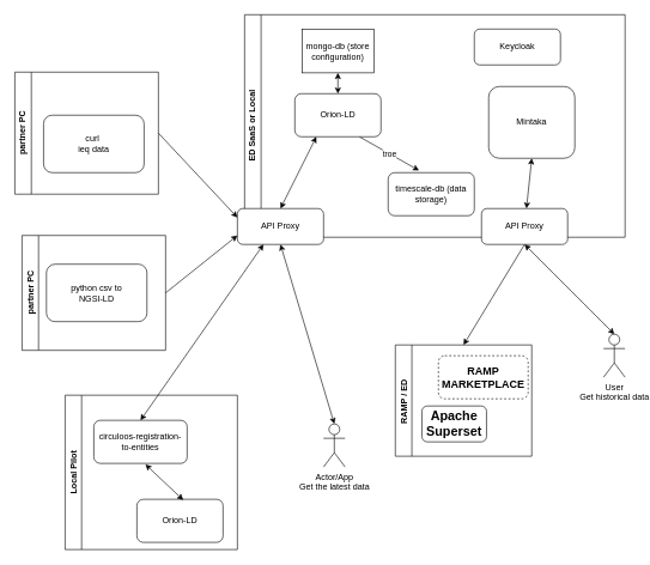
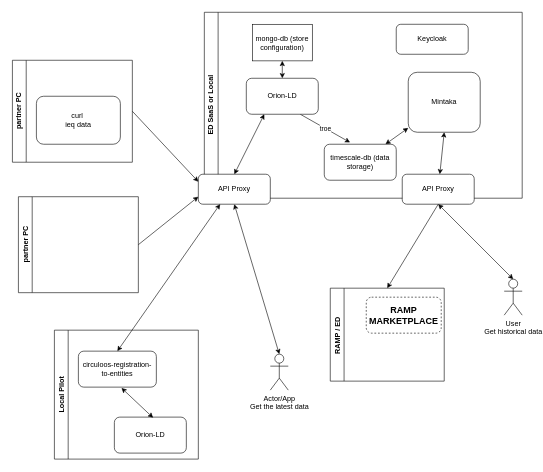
  <mxCell id="0" />
  <mxCell id="1" parent="0" />
  <mxCell id="2" value="ED SaaS or Local" style="swimlane;horizontal=0;whiteSpace=wrap;html=1;" parent="1" vertex="1"><mxGeometry x="340" y="20" width="530" height="310" as="geometry" /></mxCell>
+ <mxCell id="3" style="edgeStyle=none;html=1;startArrow=classic;startFill=1;" parent="2" source="4" target="5" edge="1"><mxGeometry relative="1" as="geometry" /></mxCell>
  <mxCell id="4" value="Mintaka" style="rounded=1;whiteSpace=wrap;html=1;" parent="2" vertex="1"><mxGeometry x="340" y="100" width="120" height="100" as="geometry" /></mxCell>
  <mxCell id="5" value="timescale-db (data storage)" style="rounded=1;whiteSpace=wrap;html=1;" parent="2" vertex="1"><mxGeometry x="200" y="220" width="120" height="60" as="geometry" /></mxCell>
  <mxCell id="6" value="mongo-db (store configuration)" style="whiteSpace=wrap;html=1;rounded=0;" parent="2" vertex="1"><mxGeometry x="80" y="20" width="100" height="61" as="geometry" /></mxCell>
  <mxCell id="7" style="edgeStyle=none;html=1;exitX=0.5;exitY=0;exitDx=0;exitDy=0;entryX=0.5;entryY=1;entryDx=0;entryDy=0;startArrow=classic;startFill=1;" parent="2" source="9" target="6" edge="1"><mxGeometry relative="1" as="geometry" /></mxCell>
  <mxCell id="8" value="troe" style="edgeStyle=none;html=1;exitX=0.75;exitY=1;exitDx=0;exitDy=0;entryX=0.358;entryY=-0.05;entryDx=0;entryDy=0;entryPerimeter=0;" parent="2" source="9" target="5" edge="1"><mxGeometry x="0.005" relative="1" as="geometry"><mxPoint x="347" y="270" as="targetPoint" /><mxPoint as="offset" /></mxGeometry></mxCell>
  <mxCell id="9" value="Orion-LD" style="rounded=1;whiteSpace=wrap;html=1;" parent="2" vertex="1"><mxGeometry x="70" y="110" width="120" height="60" as="geometry" /></mxCell>
  <mxCell id="10" value="Keycloak" style="rounded=1;whiteSpace=wrap;html=1;" parent="2" vertex="1"><mxGeometry x="320" y="20" width="120" height="50" as="geometry" /></mxCell>
  <mxCell id="11" style="rounded=0;orthogonalLoop=1;jettySize=auto;html=1;exitX=0.5;exitY=0;exitDx=0;exitDy=0;entryX=0.25;entryY=1;entryDx=0;entryDy=0;startArrow=classic;startFill=1;" parent="2" source="12" target="9" edge="1"><mxGeometry relative="1" as="geometry" /></mxCell>
  <mxCell id="12" value="API Proxy" style="rounded=1;whiteSpace=wrap;html=1;" parent="2" vertex="1"><mxGeometry x="-10" y="270" width="120" height="50" as="geometry" /></mxCell>
  <mxCell id="13" value="&lt;span style=&quot;color: rgb(0, 0, 0);&quot;&gt;API Proxy&lt;/span&gt;" style="rounded=1;whiteSpace=wrap;html=1;" parent="2" vertex="1"><mxGeometry x="330" y="270" width="120" height="50" as="geometry" /></mxCell>
  <mxCell id="14" style="edgeStyle=none;html=1;entryX=0.5;entryY=1;entryDx=0;entryDy=0;startArrow=classic;startFill=1;" parent="2" source="13" target="4" edge="1"><mxGeometry relative="1" as="geometry" /></mxCell>
  <mxCell id="15" value="RAMP / ED&amp;nbsp;" style="swimlane;horizontal=0;whiteSpace=wrap;html=1;" parent="1" vertex="1"><mxGeometry x="550" y="480" width="190" height="155" as="geometry" /></mxCell>
- <mxCell id="16" value="&lt;h2 data-ved=&quot;2ahUKEwiqjumD2MqCAxUdgf0HHfErBAQQ3B0oAXoECFwQEQ&quot; data-attrid=&quot;title&quot; data-local-attribute=&quot;d3bn&quot; class=&quot;qrShPb pXs6bb PZPZlf q8U8x aTI8gc&quot;&gt;Apache Superset&lt;/h2&gt;" style="rounded=1;whiteSpace=wrap;html=1;" parent="15" vertex="1"><mxGeometry x="37" y="85" width="90" height="50" as="geometry" /></mxCell>
  <mxCell id="17" value="&lt;h2 style=&quot;font-size: 15px;&quot; data-ved=&quot;2ahUKEwiqjumD2MqCAxUdgf0HHfErBAQQ3B0oAXoECFwQEQ&quot; data-attrid=&quot;title&quot; data-local-attribute=&quot;d3bn&quot; class=&quot;qrShPb pXs6bb PZPZlf q8U8x aTI8gc&quot;&gt;&lt;span style=&quot;&quot;&gt;RAMP&lt;br&gt;MARKETPLACE&lt;/span&gt;&lt;/h2&gt;" style="rounded=1;whiteSpace=wrap;html=1;fontStyle=1;dashed=1;" parent="15" vertex="1"><mxGeometry x="60" y="15" width="125" height="60" as="geometry" /></mxCell>
  <mxCell id="18" style="rounded=0;orthogonalLoop=1;jettySize=auto;html=1;exitX=0.5;exitY=0;exitDx=0;exitDy=0;exitPerimeter=0;entryX=0.5;entryY=1;entryDx=0;entryDy=0;startArrow=classic;startFill=1;" parent="1" source="19" target="12" edge="1"><mxGeometry relative="1" as="geometry" /></mxCell>
  <mxCell id="19" value="Actor/App&lt;br&gt;Get the latest data" style="shape=umlActor;verticalLabelPosition=bottom;verticalAlign=top;html=1;outlineConnect=0;" parent="1" vertex="1"><mxGeometry x="450" y="590" width="30" height="60" as="geometry" /></mxCell>
  <mxCell id="20" style="rounded=0;orthogonalLoop=1;jettySize=auto;html=1;exitX=0.5;exitY=0;exitDx=0;exitDy=0;exitPerimeter=0;entryX=0.5;entryY=1;entryDx=0;entryDy=0;startArrow=classic;startFill=1;" parent="1" source="21" target="13" edge="1"><mxGeometry relative="1" as="geometry" /></mxCell>
  <mxCell id="21" value="User&lt;br&gt;Get historical data" style="shape=umlActor;verticalLabelPosition=bottom;verticalAlign=top;html=1;outlineConnect=0;" parent="1" vertex="1"><mxGeometry x="840" y="465" width="30" height="60" as="geometry" /></mxCell>
  <mxCell id="22" style="edgeStyle=none;html=1;exitX=1;exitY=0.5;exitDx=0;exitDy=0;entryX=0;entryY=0.75;entryDx=0;entryDy=0;" edge="1" parent="1" source="23" target="12"><mxGeometry relative="1" as="geometry" /></mxCell>
  <mxCell id="23" value="partner PC" style="swimlane;horizontal=0;whiteSpace=wrap;html=1;" parent="1" vertex="1"><mxGeometry x="30" y="327.5" width="200" height="160" as="geometry" /></mxCell>
- <mxCell id="24" value="python csv to &lt;br&gt;NGSI-LD" style="rounded=1;whiteSpace=wrap;html=1;" parent="23" vertex="1"><mxGeometry x="34" y="40" width="140" height="80" as="geometry" /></mxCell>
  <mxCell id="25" style="edgeStyle=none;html=1;exitX=1;exitY=0.5;exitDx=0;exitDy=0;entryX=0;entryY=0.25;entryDx=0;entryDy=0;" edge="1" parent="1" source="26" target="12"><mxGeometry relative="1" as="geometry" /></mxCell>
  <mxCell id="26" value="partner PC" style="swimlane;horizontal=0;whiteSpace=wrap;html=1;" parent="1" vertex="1"><mxGeometry x="20" y="100" width="200" height="170" as="geometry" /></mxCell>
  <mxCell id="27" value="curl&amp;nbsp;&lt;br&gt;ieq data" style="rounded=1;whiteSpace=wrap;html=1;" parent="26" vertex="1"><mxGeometry x="40" y="60" width="140" height="80" as="geometry" /></mxCell>
  <mxCell id="28" value="Local Pilot" style="swimlane;horizontal=0;whiteSpace=wrap;html=1;" parent="1" vertex="1"><mxGeometry x="90" y="550" width="240" height="215" as="geometry" /></mxCell>
  <mxCell id="29" value="Orion-LD" style="rounded=1;whiteSpace=wrap;html=1;" parent="28" vertex="1"><mxGeometry x="100" y="145" width="120" height="60" as="geometry" /></mxCell>
  <mxCell id="30" style="rounded=0;orthogonalLoop=1;jettySize=auto;html=1;exitX=0.553;exitY=1.023;exitDx=0;exitDy=0;entryX=0.538;entryY=0.017;entryDx=0;entryDy=0;startArrow=classic;startFill=1;exitPerimeter=0;entryPerimeter=0;" parent="28" source="31" target="29" edge="1"><mxGeometry relative="1" as="geometry"><mxPoint x="140.0" y="190" as="sourcePoint" /></mxGeometry></mxCell>
  <mxCell id="31" value="circuloos-registration-to-entities" style="rounded=1;whiteSpace=wrap;html=1;" parent="28" vertex="1"><mxGeometry x="40" y="35" width="130" height="60" as="geometry" /></mxCell>
  <mxCell id="32" style="rounded=0;orthogonalLoop=1;jettySize=auto;html=1;exitX=0.5;exitY=0;exitDx=0;exitDy=0;entryX=0.303;entryY=0.996;entryDx=0;entryDy=0;startArrow=classic;startFill=1;entryPerimeter=0;" parent="1" source="31" target="12" edge="1"><mxGeometry relative="1" as="geometry"><mxPoint x="465" y="620" as="sourcePoint" /><mxPoint x="370" y="495" as="targetPoint" /></mxGeometry></mxCell>
  <mxCell id="33" style="edgeStyle=none;html=1;exitX=0.5;exitY=1;exitDx=0;exitDy=0;entryX=0.5;entryY=0;entryDx=0;entryDy=0;" parent="1" source="13" target="15" edge="1"><mxGeometry relative="1" as="geometry"><mxPoint x="640" y="570" as="targetPoint" /></mxGeometry></mxCell>
